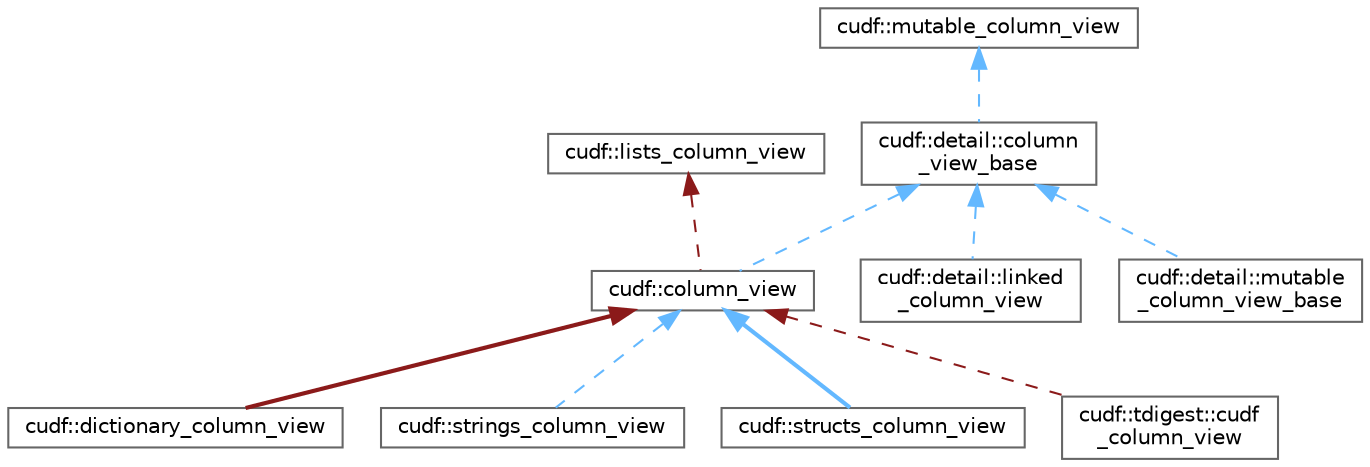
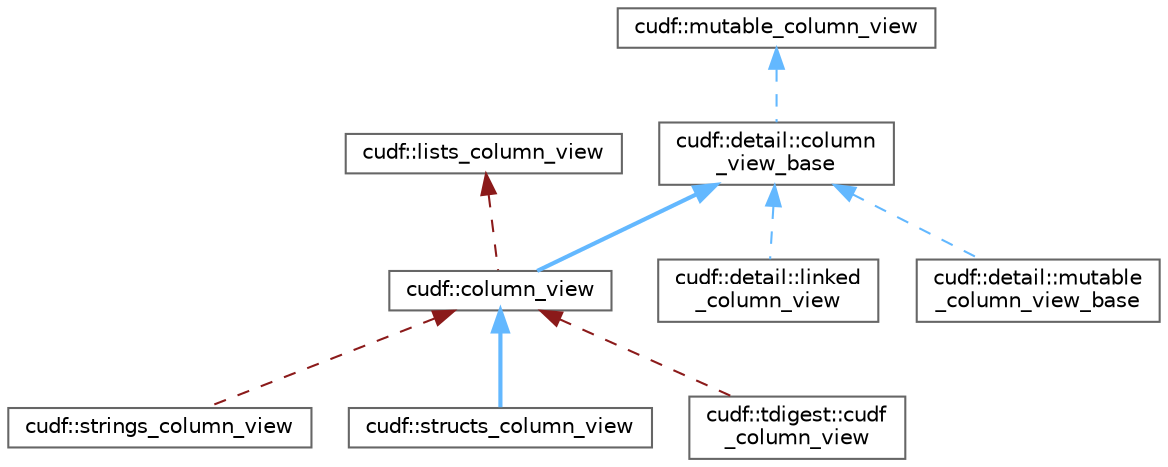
  digraph {
    fontname="DejaVu Sans"
    rankdir=TB
    node [color=grey40 fillcolor=white fontname="DejaVu Sans" fontsize=10 shape=box style=filled]
    edge [color=steelblue1 dir=back fontname="DejaVu Sans" fontsize=10 labelfontname=Helvetica labelfontsize=10 style=dashed]
    n1 [height=0.2 label="cudf::detail::column\l_view_base" width=0.4]
    n2 [height=0.2 label="cudf::column_view" width=0.4]
    n3 [height=0.2 label="cudf::detail::linked\l_column_view" width=0.4]
    n4 [height=0.2 label="cudf::detail::mutable\l_column_view_base" width=0.4]
-   n5 [height=0.2 label="cudf::dictionary_column_view" width=0.4]
    n6 [height=0.2 label="cudf::strings_column_view" width=0.4]
    n7 [height=0.2 label="cudf::structs_column_view" width=0.4]
    n8 [height=0.2 label="cudf::tdigest::cudf\l_column_view" width=0.4]
    n9 [height=0.2 label="cudf::mutable_column_view" width=0.4]
    n10 [height=0.2 label="cudf::lists_column_view" width=0.4]
-   n1 -> n2
+   n1 -> n2 [style=bold]
    n1 -> n3
    n1 -> n4
-   n2 -> n5 [color=firebrick4 style=bold]
-   n2 -> n6
+   n2 -> n6 [color=firebrick4]
    n2 -> n7 [style=bold]
    n2 -> n8 [color=firebrick4]
    n9 -> n1
    n10 -> n2 [color=firebrick4]
  }
